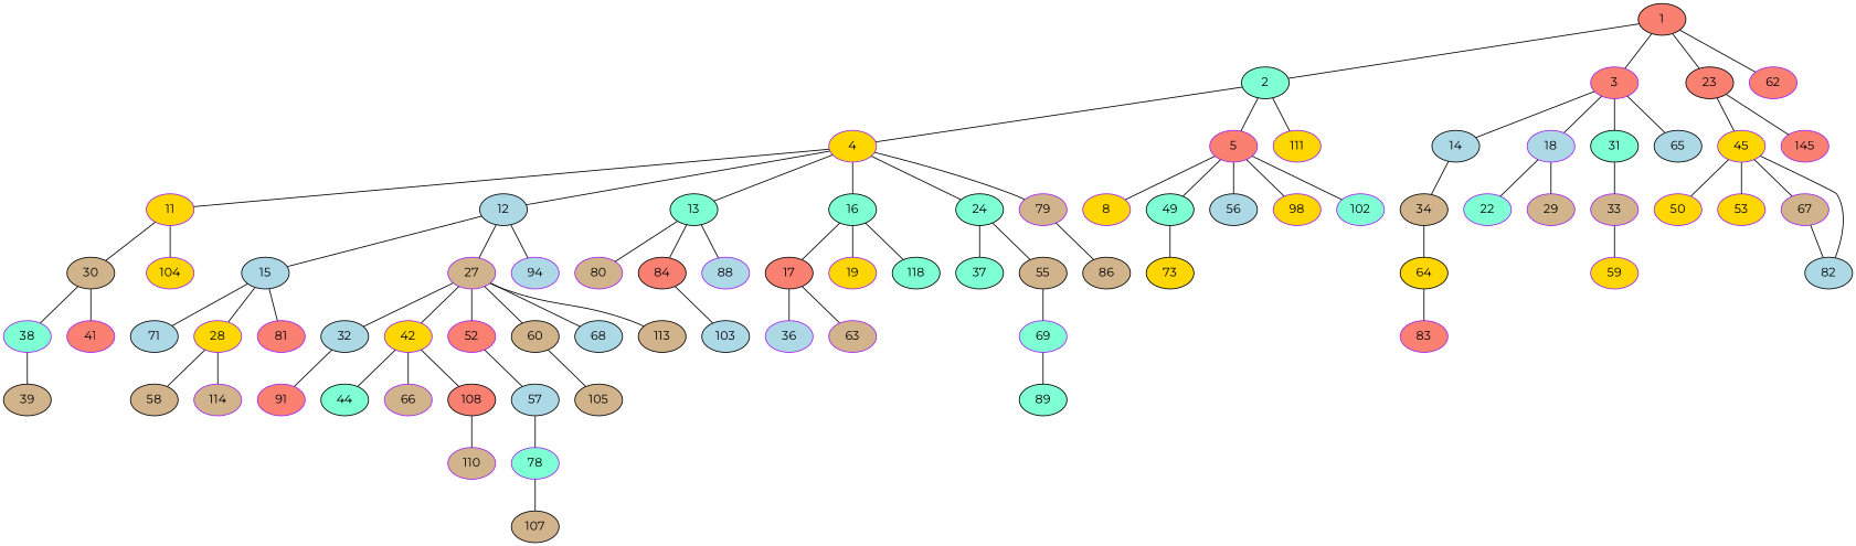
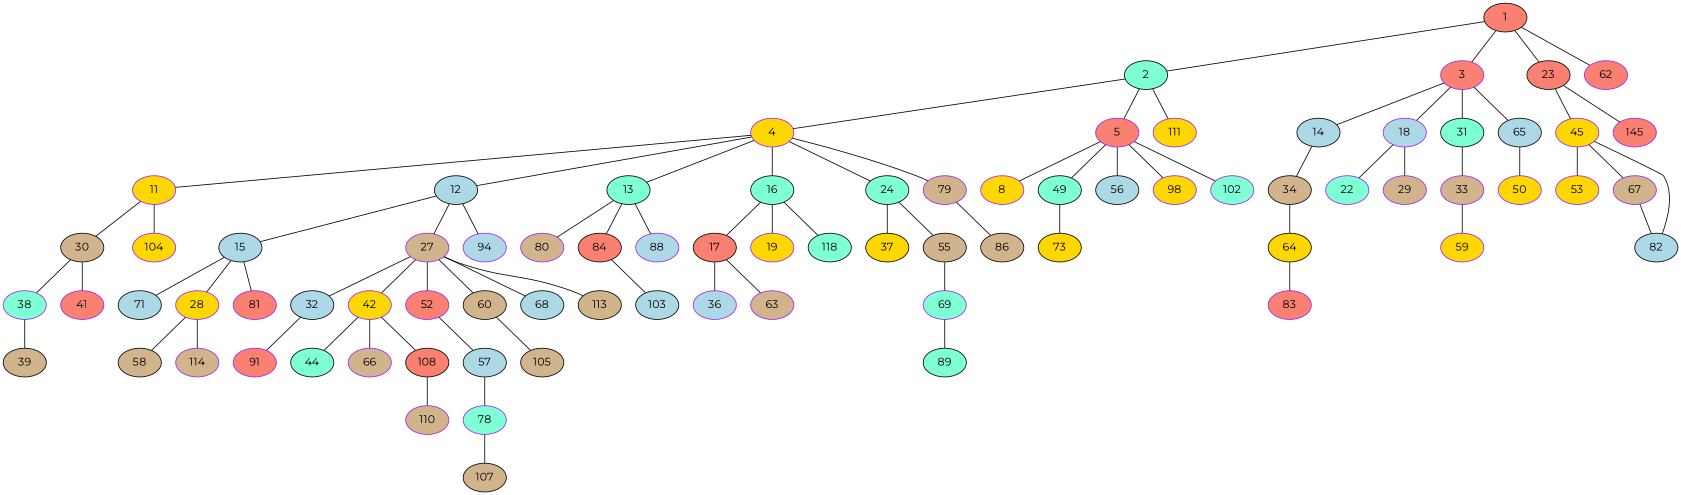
  graph {
    fontname=Montserrat
    node [color=purple fillcolor=tan fontname=Montserrat style=filled]
    edge [fontname=Montserrat]
    1 [color=black fillcolor=salmon super="+75"]
    2 [color=black fillcolor=aquamarine super="+6"]
    3 [fillcolor=salmon super="+10"]
    23 [color=black fillcolor=salmon super="+25"]
    62 [fillcolor=salmon super="+119"]
    4 [fillcolor=gold super="+7"]
    5 [fillcolor=salmon super="+9"]
    111 [fillcolor=gold]
    14 [color=black fillcolor=lightblue super="+112"]
    18 [fillcolor=lightblue]
    31 [color=black fillcolor=aquamarine]
    65 [color=black fillcolor=lightblue]
    45 [fillcolor=gold super="+48"]
    n14 [fillcolor=salmon label=145]
    11 [fillcolor=gold super="+85"]
    12 [color=black fillcolor=lightblue super="+96"]
    13 [color=black fillcolor=aquamarine super="+20"]
    16 [color=black fillcolor=aquamarine super="+72"]
    24 [color=black fillcolor=aquamarine super="+26"]
    79
    8 [fillcolor=gold]
    49 [color=black fillcolor=aquamarine]
    56 [color=black fillcolor=lightblue]
    98 [fillcolor=gold]
    102 [fillcolor=aquamarine super="+117"]
    34 [color=black super="+61"]
    22 [fillcolor=aquamarine super="+35"]
    29 [super="+46"]
    33 [super="+43"]
    30 [color=black super="+40"]
    104 [fillcolor=gold]
    15 [color=black fillcolor=lightblue super="+51"]
    27 [super="+47"]
    94 [fillcolor=lightblue super="+97"]
    80
    84 [color=black fillcolor=salmon]
    88 [fillcolor=lightblue]
    17 [color=black fillcolor=salmon super="+54"]
    19 [fillcolor=gold]
    118 [color=black fillcolor=aquamarine]
-   37 [color=black fillcolor=aquamarine]
+   37 [color=black fillcolor=gold]
    55 [color=black super="+92"]
    86 [color=black super="+101"]
    73 [color=black fillcolor=gold super="+77"]
    38 [fillcolor=aquamarine]
    41 [fillcolor=salmon super="+106"]
    n47 [color=black fillcolor=lightblue label=71]
    28 [fillcolor=gold]
    81 [fillcolor=salmon]
    32 [color=black fillcolor=lightblue]
    42 [fillcolor=gold super="+87"]
    52 [fillcolor=salmon]
    60 [color=black super="+76"]
    68 [color=black fillcolor=lightblue]
    113 [color=black]
    103 [color=black fillcolor=lightblue]
    64 [color=black fillcolor=gold]
    58 [color=black]
    114
    36 [fillcolor=lightblue super="+93"]
    63 [super="+116"]
    50 [fillcolor=gold]
    53 [fillcolor=gold super="+78"]
    67 [super="+99"]
    82 [color=black fillcolor=lightblue super="+100"]
    69 [fillcolor=aquamarine super="+74"]
    91 [fillcolor=salmon]
    44 [color=black fillcolor=aquamarine]
    66
    108 [color=black fillcolor=salmon super="+109"]
    57 [color=black fillcolor=lightblue super="+90"]
    105 [color=black]
    39 [color=black super="+95"]
    59 [fillcolor=gold super="+71"]
    83 [fillcolor=salmon]
    110
    n77 [fillcolor=aquamarine label=78]
    89 [color=black fillcolor=aquamarine]
    107 [color=black]
    1 -- 2
    1 -- 3
    1 -- 23
    1 -- 62
    2 -- 4
    2 -- 5
    2 -- 111
    3 -- 14
    3 -- 18
    3 -- 31
    3 -- 65
    23 -- 45
    23 -- n14
    4 -- 11
    4 -- 12
    4 -- 13
    4 -- 16
    4 -- 24
    4 -- 79
    5 -- 8
    5 -- 49
    5 -- 56
    5 -- 98
    5 -- 102
    14 -- 34
    18 -- 22
    18 -- 29
    31 -- 33
-   45 -- 50
+   65 -- 50
    45 -- 53
    45 -- 67
    45 -- 82
    11 -- 30
    11 -- 104
    12 -- 15
    12 -- 27
    12 -- 94
    13 -- 80
    13 -- 84
    13 -- 88
    16 -- 17
    16 -- 19
    16 -- 118
    24 -- 37
    24 -- 55
    79 -- 86
    49 -- 73
    34 -- 64
    33 -- 59
    30 -- 38
    30 -- 41
    15 -- n47
    15 -- 28
    15 -- 81
    27 -- 32
    27 -- 42
    27 -- 52
    27 -- 60
    27 -- 68
    27 -- 113
    84 -- 103
    17 -- 36
    17 -- 63
    55 -- 69
    38 -- 39
    28 -- 58
    28 -- 114
    32 -- 91
    42 -- 44
    42 -- 66
    42 -- 108
    52 -- 57
    60 -- 105
    64 -- 83
    67 -- 82
    69 -- 89
    108 -- 110
    57 -- n77
    n77 -- 107
  }
